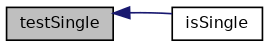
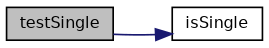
  digraph {
    rankdir=LR
    node [color=black fontname=Helvetica fontsize=10 shape=record style=filled]
    n1 [fillcolor=grey75 fontcolor=black height=0.2 label=testSingle width=0.4]
    n2 [fillcolor=white height=0.2 label=isSingle width=0.4]
-   n2 -> n1 [color=midnightblue fontname=Helvetica fontsize=10 labelfontname=Helvetica labelfontsize=10 style=solid]
+   n1 -> n2 [color=midnightblue fontname=Helvetica fontsize=10 labelfontname=Helvetica labelfontsize=10 style=solid]
  }
